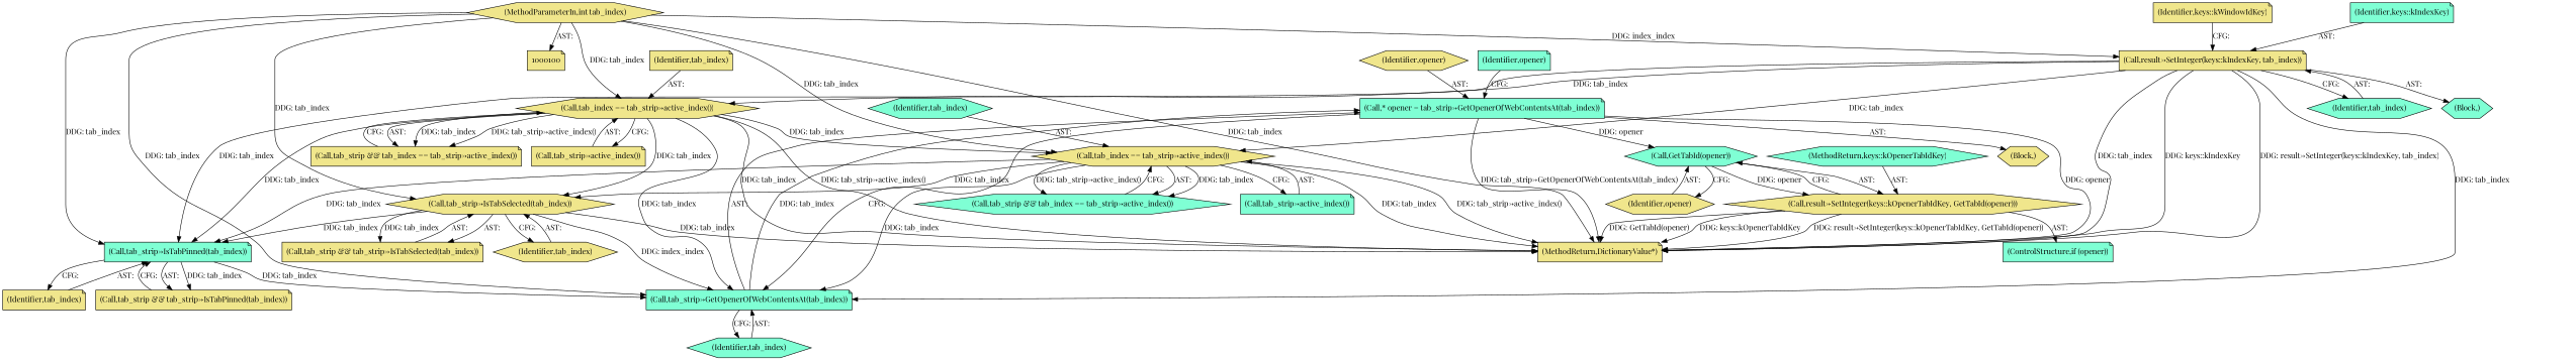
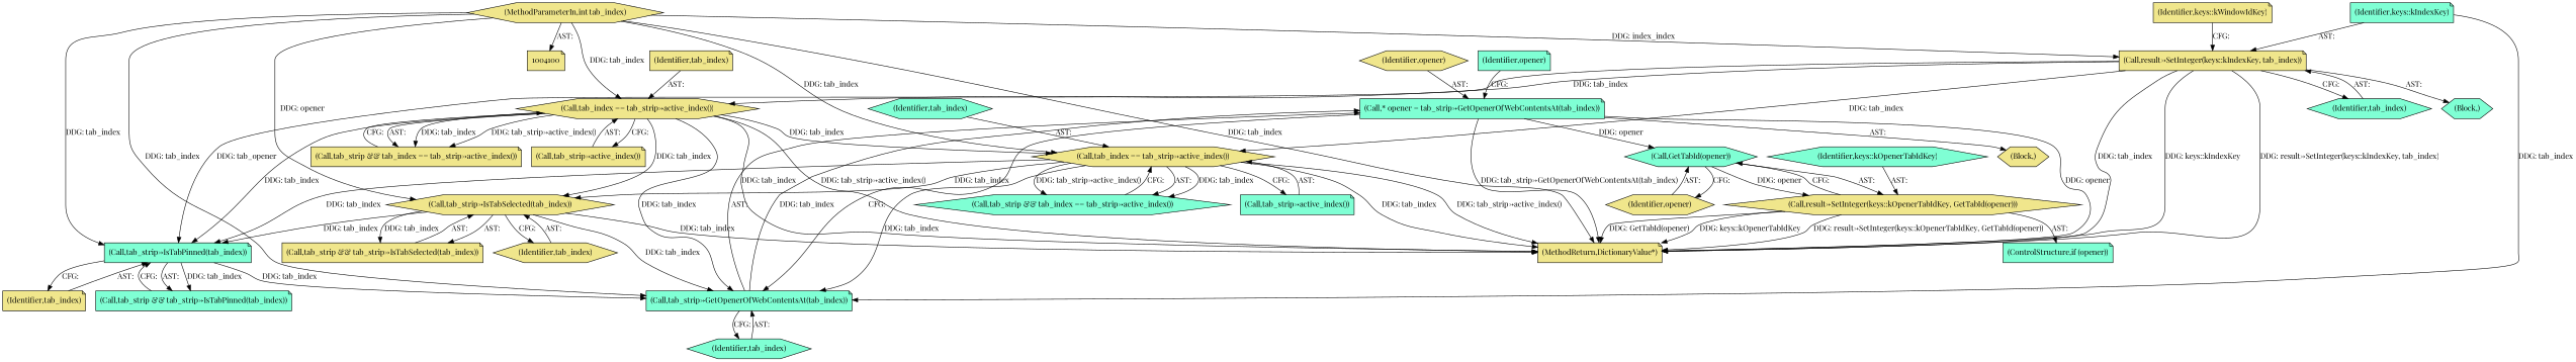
  digraph {
    fontname="Playfair Display"
    node [fillcolor=khaki fontname="Playfair Display" shape=note style=filled]
    edge [fontname="Playfair Display"]
    n1 [fillcolor=aquamarine label="(Call,* opener = tab_strip->GetOpenerOfWebContentsAt(tab_index))"]
    n2 [fillcolor=aquamarine label="(Call,tab_strip->GetOpenerOfWebContentsAt(tab_index))"]
    n3 [fillcolor=aquamarine label="(Call,GetTabId(opener))" shape=hexagon]
    n4 [label="(Block,)" shape=hexagon]
    n5 [label="(MethodReturn,DictionaryValue*)"]
    n6 [fillcolor=aquamarine label="(Identifier,tab_index)" shape=hexagon]
    n7 [label="(Call,result->SetInteger(keys::kOpenerTabIdKey, GetTabId(opener)))" shape=hexagon]
    n8 [label="(Identifier,opener)" shape=hexagon]
    n9 [label="(Call,tab_index == tab_strip->active_index())" shape=hexagon]
    n10 [fillcolor=aquamarine label="(Call,tab_strip->IsTabPinned(tab_index))"]
    n11 [label="(Call,tab_strip->IsTabSelected(tab_index))" shape=hexagon]
    n12 [fillcolor=aquamarine label="(Call,tab_strip && tab_index == tab_strip->active_index())" shape=hexagon]
    n13 [fillcolor=aquamarine label="(Call,tab_strip->active_index())"]
-   n14 [label="(Call,tab_strip && tab_strip->IsTabPinned(tab_index))"]
+   n14 [fillcolor=aquamarine label="(Call,tab_strip && tab_strip->IsTabPinned(tab_index))"]
    n15 [label="(Identifier,tab_index)"]
    n16 [label="(Call,tab_strip && tab_strip->IsTabSelected(tab_index))"]
    n17 [label="(Identifier,tab_index)" shape=hexagon]
    n18 [label="(Call,result->SetInteger(keys::kIndexKey, tab_index))"]
    n19 [label="(Call,tab_index == tab_strip->active_index())" shape=hexagon]
    n20 [fillcolor=aquamarine label="(Identifier,tab_index)" shape=hexagon]
    n21 [fillcolor=aquamarine label="(Block,)" shape=hexagon]
    n22 [label="(Call,tab_strip && tab_index == tab_strip->active_index())"]
    n23 [label="(Call,tab_strip->active_index())"]
    n24 [label="(MethodParameterIn,int tab_index)" shape=hexagon]
-   1000100
+   1000100 [label=1004100]
    n26 [fillcolor=aquamarine label="(ControlStructure,if (opener))"]
    n27 [fillcolor=aquamarine label="(Identifier,tab_index)" shape=hexagon]
    n28 [fillcolor=aquamarine label="(Identifier,opener)"]
    n29 [fillcolor=aquamarine label="(Identifier,keys::kIndexKey)"]
-   n30 [fillcolor=aquamarine label="(MethodReturn,keys::kOpenerTabIdKey)" shape=hexagon]
+   n30 [fillcolor=aquamarine label="(Identifier,keys::kOpenerTabIdKey)" shape=hexagon]
    n31 [label="(Identifier,opener)" shape=hexagon]
    n32 [label="(Identifier,keys::kWindowIdKey)"]
    n33 [label="(Identifier,tab_index)"]
    n1 -> n2 [label="CFG: "]
    n1 -> n3 [label="DDG: opener"]
    n1 -> n4 [label="AST: "]
    n1 -> n5 [label="DDG: opener"]
    n1 -> n5 [label="DDG: tab_strip->GetOpenerOfWebContentsAt(tab_index)"]
    n2 -> n1 [label="AST: "]
    n2 -> n1 [label="DDG: tab_index"]
    n2 -> n6 [label="CFG: "]
    n3 -> n7 [label="AST: "]
    n3 -> n7 [label="DDG: opener"]
    n3 -> n8 [label="CFG: "]
    n6 -> n2 [label="AST: "]
    n7 -> n3 [label="CFG: "]
    n7 -> n5 [label="DDG: result->SetInteger(keys::kOpenerTabIdKey, GetTabId(opener))"]
    n7 -> n5 [label="DDG: GetTabId(opener)"]
    n7 -> n5 [label="DDG: keys::kOpenerTabIdKey"]
    n7 -> n26 [label="AST: "]
    n8 -> n3 [label="AST: "]
    n9 -> n2 [label="DDG: tab_index"]
    n9 -> n5 [label="DDG: tab_index"]
    n9 -> n5 [label="DDG: tab_strip->active_index()"]
    n9 -> n10 [label="DDG: tab_index"]
    n9 -> n11 [label="DDG: tab_index"]
    n9 -> n12 [label="AST: "]
    n9 -> n12 [label="DDG: tab_index"]
    n9 -> n12 [label="DDG: tab_strip->active_index()"]
    n9 -> n13 [label="CFG: "]
    n10 -> n2 [label="DDG: tab_index"]
    n10 -> n14 [label="AST: "]
    n10 -> n14 [label="DDG: tab_index"]
    n10 -> n15 [label="CFG: "]
-   n11 -> n2 [label="DDG: index_index"]
+   n11 -> n2 [label="DDG: tab_index"]
    n11 -> n5 [label="DDG: tab_index"]
    n11 -> n10 [label="DDG: tab_index"]
    n11 -> n16 [label="AST: "]
    n11 -> n16 [label="DDG: tab_index"]
    n11 -> n17 [label="CFG: "]
    n12 -> n9 [label="CFG: "]
    n13 -> n9 [label="AST: "]
    n14 -> n10 [label="CFG: "]
    n15 -> n10 [label="AST: "]
    n16 -> n11 [label="AST: "]
    n17 -> n11 [label="AST: "]
-   n18 -> n2 [label="DDG: tab_index"]
+   n29 -> n2 [label="DDG: tab_index"]
    n18 -> n5 [label="DDG: tab_index"]
    n18 -> n5 [label="DDG: keys::kIndexKey"]
    n18 -> n5 [label="DDG: result->SetInteger(keys::kIndexKey, tab_index)"]
    n18 -> n9 [label="DDG: tab_index"]
-   n18 -> n10 [label="DDG: tab_index"]
+   n18 -> n10 [label="DDG: tab_opener"]
    n18 -> n19 [label="DDG: tab_index"]
    n18 -> n20 [label="CFG: "]
    n18 -> n21 [label="AST: "]
    n19 -> n2 [label="DDG: tab_index"]
    n19 -> n5 [label="DDG: tab_index"]
    n19 -> n5 [label="DDG: tab_strip->active_index()"]
    n19 -> n9 [label="DDG: tab_index"]
    n19 -> n10 [label="DDG: tab_index"]
    n19 -> n11 [label="DDG: tab_index"]
    n19 -> n22 [label="AST: "]
    n19 -> n22 [label="DDG: tab_index"]
    n19 -> n22 [label="DDG: tab_strip->active_index()"]
    n19 -> n23 [label="CFG: "]
    n20 -> n18 [label="AST: "]
    n22 -> n19 [label="CFG: "]
    n23 -> n19 [label="AST: "]
    n24 -> n2 [label="DDG: tab_index"]
    n24 -> n5 [label="DDG: tab_index"]
    n24 -> n9 [label="DDG: tab_index"]
    n24 -> n10 [label="DDG: tab_index"]
-   n24 -> n11 [label="DDG: tab_index"]
+   n24 -> n11 [label="DDG: opener"]
    n24 -> n18 [label="DDG: index_index"]
    n24 -> n19 [label="DDG: tab_index"]
    n24 -> 1000100 [label="AST: "]
    n27 -> n9 [label="AST: "]
    n28 -> n1 [label="CFG: "]
    n29 -> n18 [label="AST: "]
    n30 -> n7 [label="AST: "]
    n31 -> n1 [label="AST: "]
    n32 -> n18 [label="CFG: "]
    n33 -> n19 [label="AST: "]
  }
